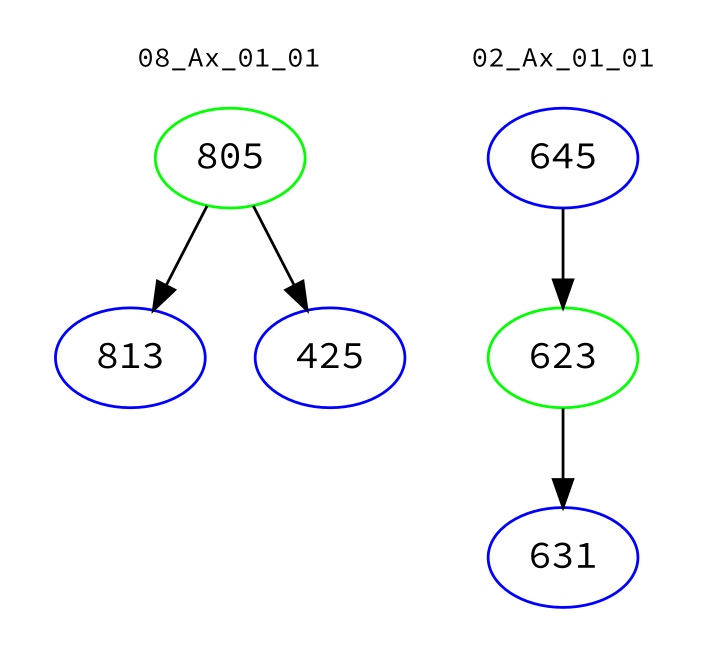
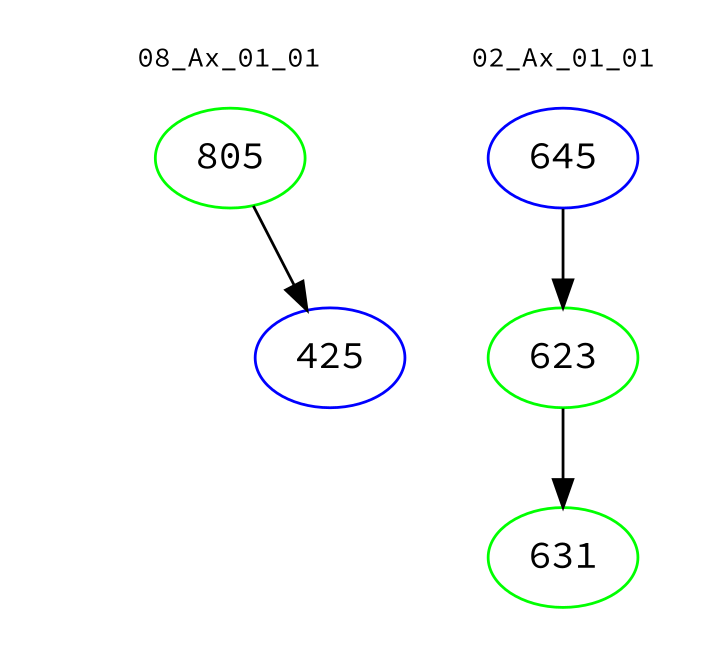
  digraph {
    fontname="Source Code Pro"
    node [color=blue fontname="Source Code Pro"]
    edge [color=black fontname="Source Code Pro"]
    n1 [color=green label=805]
-   n2 [label=813]
    n3 [label=425]
    n4 [color=green label=623]
-   n5 [label=631]
+   n5 [color=green label=631]
    n6 [label=645]
    subgraph cluster_1 {
      color=white
      fontsize=10
      label="08_Ax_01_01"
      n1
-     n2
      n3
    }
    subgraph cluster_2 {
      color=white
      fontsize=10
      label="02_Ax_01_01"
      n4
      n5
      n6
    }
-   n1 -> n2
    n1 -> n3
    n4 -> n5
    n6 -> n4
  }
